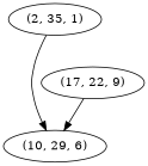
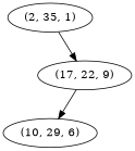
  digraph {
    "(2, 35, 1)"
    "(10, 29, 6)"
    "(17, 22, 9)"
-   "(2, 35, 1)" -> "(10, 29, 6)"
+   "(2, 35, 1)" -> "(17, 22, 9)"
    "(17, 22, 9)" -> "(10, 29, 6)"
  }
